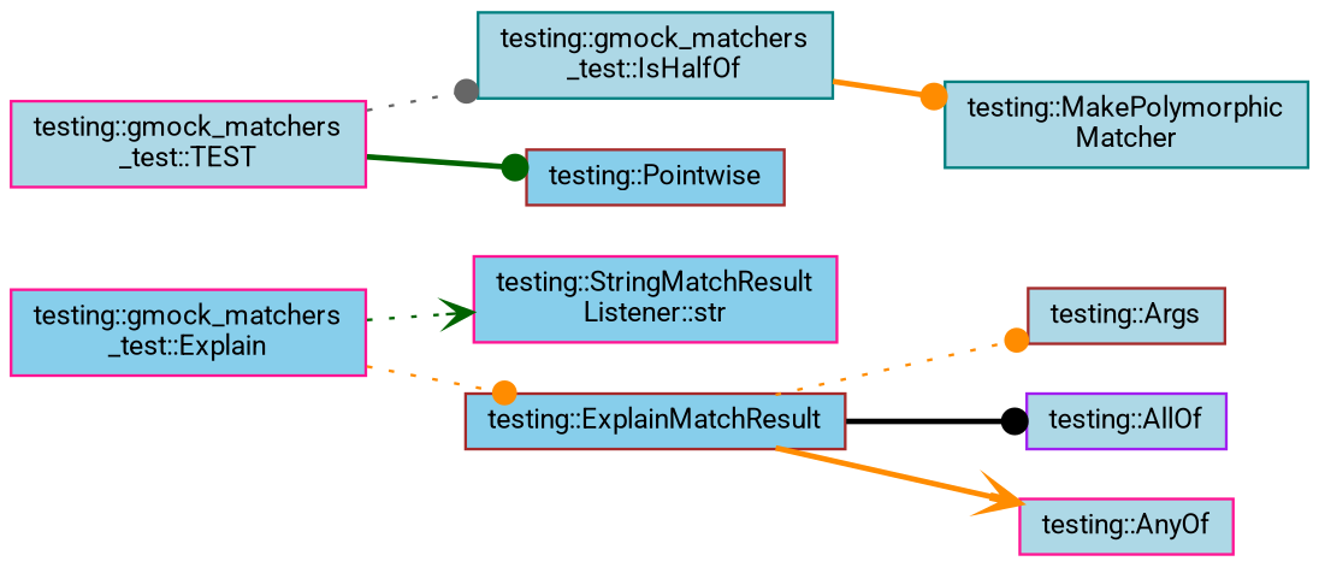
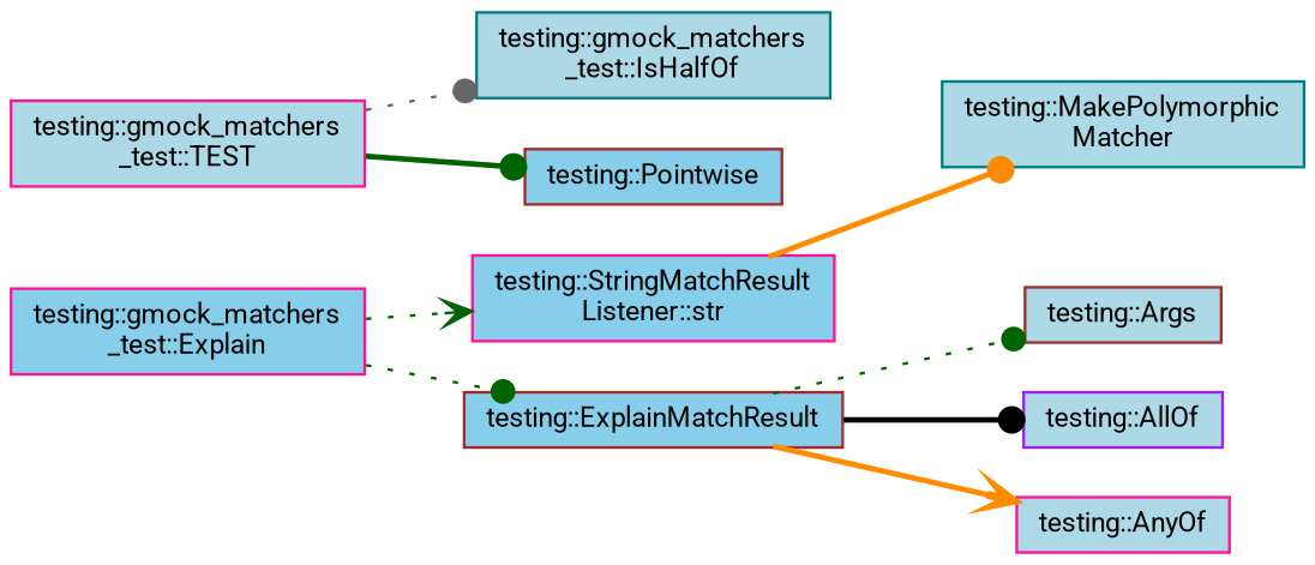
  digraph {
    fontname=Roboto
    rankdir=LR
    node [color=deeppink fillcolor=lightblue fontname=Roboto fontsize=10 shape=record style=filled]
    edge [arrowhead=dot color=darkgreen fontname=Roboto fontsize=10 labelfontname=Helvetica labelfontsize=10 style=dotted]
    n1 [fontcolor=black height=0.2 label="testing::gmock_matchers\l_test::TEST" width=0.4]
    n2 [color=teal height=0.2 label="testing::gmock_matchers\l_test::IsHalfOf" width=0.4]
    n3 [color=brown fillcolor=skyblue height=0.2 label="testing::Pointwise" width=0.4]
    n4 [color=teal height=0.2 label="testing::MakePolymorphic\lMatcher" width=0.4]
    n5 [fillcolor=skyblue height=0.2 label="testing::gmock_matchers\l_test::Explain" width=0.4]
    n6 [color=brown fillcolor=skyblue height=0.2 label="testing::ExplainMatchResult" width=0.4]
    n7 [fillcolor=skyblue height=0.2 label="testing::StringMatchResult\lListener::str" width=0.4]
    n8 [color=brown height=0.2 label="testing::Args" width=0.4]
    n9 [color=purple height=0.2 label="testing::AllOf" width=0.4]
    n10 [height=0.2 label="testing::AnyOf" width=0.4]
    n1 -> n2 [color=gray40]
    n1 -> n3 [style=bold]
-   n2 -> n4 [color=darkorange style=bold]
-   n5 -> n6 [color=darkorange]
+   n7 -> n4 [color=darkorange style=bold]
+   n5 -> n6
    n5 -> n7 [arrowhead=vee]
-   n6 -> n8 [color=darkorange]
+   n6 -> n8
    n6 -> n9 [color=black style=bold]
    n6 -> n10 [arrowhead=vee color=darkorange style=bold]
  }
